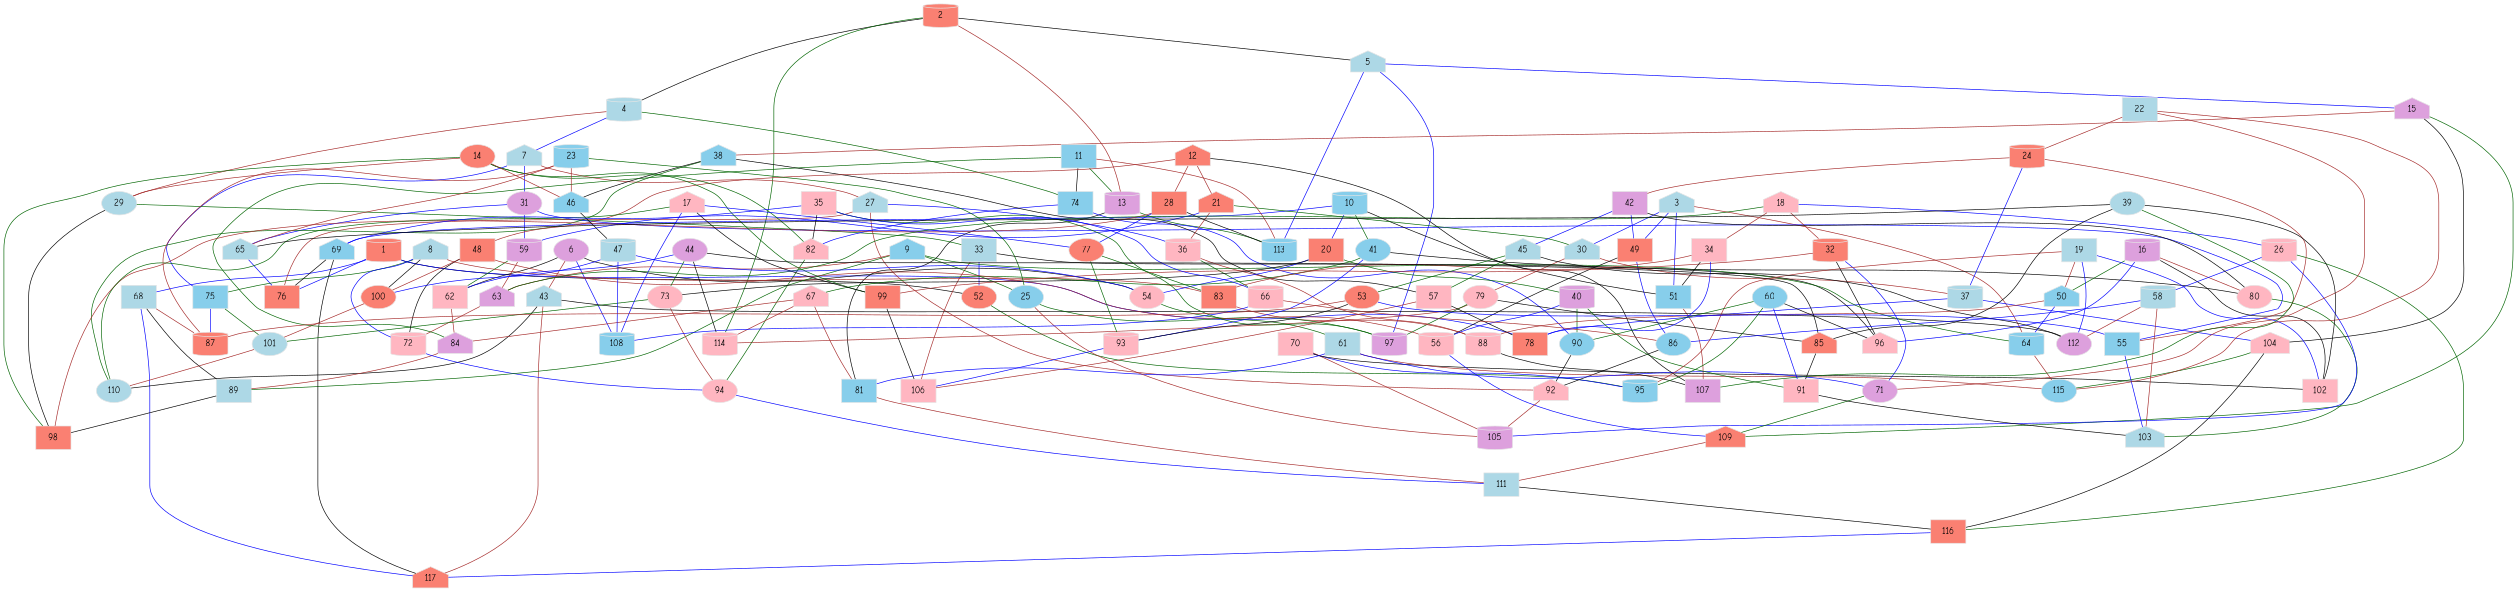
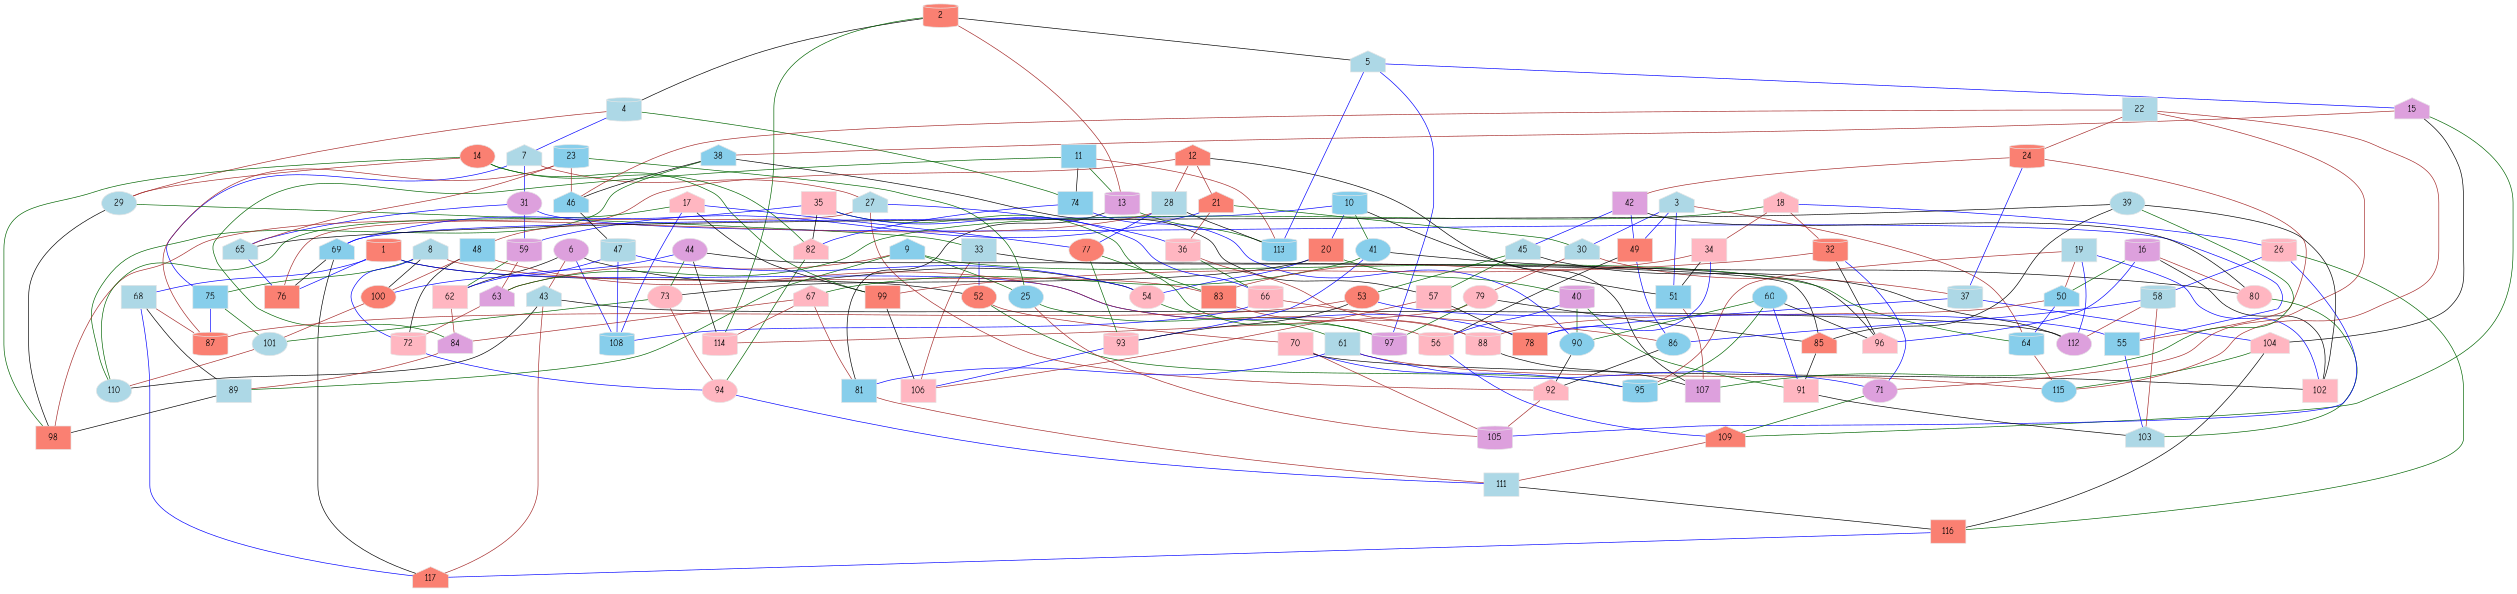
  graph {
    fontname="Comic Neue"
    node [color=gray90 fillcolor=lightpink fontname="Comic Neue" shape=box style=filled]
    edge [color=brown fontname="Comic Neue"]
    1 [fillcolor=salmon shape=cylinder]
    52 [fillcolor=salmon shape=ellipse]
    68 [fillcolor=lightblue]
    76 [fillcolor=salmon]
    78 [fillcolor=salmon]
    95 [fillcolor=skyblue shape=cylinder]
    70
    89 [fillcolor=lightblue]
    87 [fillcolor=salmon shape=cylinder]
    117 [fillcolor=salmon shape=house]
    2 [fillcolor=salmon shape=cylinder]
    4 [fillcolor=lightblue shape=cylinder]
    5 [fillcolor=lightblue shape=house]
    13 [fillcolor=plum shape=cylinder]
    114 [shape=cylinder]
    7 [fillcolor=lightblue shape=house]
    29 [fillcolor=lightblue shape=ellipse]
    74 [fillcolor=skyblue]
    15 [fillcolor=plum shape=house]
    97 [fillcolor=plum shape=cylinder]
    113 [fillcolor=skyblue shape=cylinder]
    81 [fillcolor=skyblue]
    3 [fillcolor=lightblue shape=house]
    30 [fillcolor=lightblue shape=house]
    49 [fillcolor=salmon]
    51 [fillcolor=skyblue]
    64 [fillcolor=skyblue shape=cylinder]
    37 [fillcolor=lightblue shape=cylinder]
    79 [shape=ellipse]
    56 [shape=cylinder]
    86 [fillcolor=skyblue shape=ellipse]
    107 [fillcolor=plum]
    115 [fillcolor=skyblue shape=ellipse]
    27 [fillcolor=lightblue shape=house]
    31 [fillcolor=plum shape=ellipse]
    75 [fillcolor=skyblue]
    98 [fillcolor=salmon]
    33 [fillcolor=lightblue]
    82 [shape=house]
    90 [fillcolor=skyblue shape=ellipse]
    38 [fillcolor=skyblue shape=house]
    104 [shape=house]
    109 [fillcolor=salmon shape=house]
    6 [fillcolor=plum shape=ellipse]
    43 [fillcolor=lightblue shape=house]
    54 [shape=ellipse]
    62
    108 [fillcolor=skyblue shape=cylinder]
    110 [fillcolor=lightblue shape=ellipse]
    112 [fillcolor=plum shape=ellipse]
    61 [fillcolor=lightblue]
    84 [fillcolor=plum shape=house]
    36 [shape=cylinder]
    92 [shape=house]
    59 [fillcolor=plum shape=cylinder]
    65 [fillcolor=lightblue shape=house]
    55 [fillcolor=skyblue]
    101 [fillcolor=lightblue shape=ellipse]
    8 [fillcolor=lightblue shape=house]
    72 [shape=cylinder]
    83 [fillcolor=salmon]
    100 [fillcolor=salmon shape=ellipse]
    94 [shape=ellipse]
    88 [shape=cylinder]
    9 [fillcolor=skyblue shape=house]
    25 [fillcolor=skyblue shape=ellipse]
    63 [fillcolor=plum shape=house]
    105 [fillcolor=plum shape=cylinder]
    10 [fillcolor=skyblue shape=cylinder]
    20 [fillcolor=salmon]
    41 [fillcolor=skyblue shape=ellipse]
    69 [fillcolor=skyblue shape=house]
    40 [fillcolor=plum shape=cylinder]
    73 [shape=ellipse]
    80 [shape=ellipse]
    67 [shape=house]
    93 [shape=cylinder]
    11 [fillcolor=skyblue]
    12 [fillcolor=salmon shape=house]
    21 [fillcolor=salmon shape=house]
-   28 [fillcolor=salmon]
-   48 [fillcolor=salmon]
+   28 [fillcolor=lightblue]
+   48 [fillcolor=skyblue]
    77 [fillcolor=salmon shape=ellipse]
    111 [fillcolor=lightblue]
    14 [fillcolor=salmon shape=ellipse]
    99 [fillcolor=salmon]
    106
    46 [fillcolor=skyblue shape=house]
    57
    116 [fillcolor=salmon]
    16 [fillcolor=plum shape=cylinder]
    50 [fillcolor=skyblue shape=house]
    96 [shape=house]
    102
    103 [fillcolor=lightblue shape=house]
    17 [shape=house]
    18 [shape=house]
    26 [shape=cylinder]
    32 [fillcolor=salmon shape=cylinder]
    34
    58 [fillcolor=lightblue shape=cylinder]
    71 [fillcolor=plum shape=ellipse]
    19 [fillcolor=lightblue]
    91
    66 [shape=cylinder]
    22 [fillcolor=lightblue]
    24 [fillcolor=salmon shape=cylinder]
    42 [fillcolor=plum]
    47 [fillcolor=lightblue shape=cylinder]
    23 [fillcolor=skyblue shape=cylinder]
    45 [fillcolor=lightblue shape=house]
    85 [fillcolor=salmon shape=house]
    35
    39 [fillcolor=lightblue shape=ellipse]
    53 [fillcolor=salmon shape=ellipse]
    44 [fillcolor=plum shape=ellipse]
    60 [fillcolor=skyblue shape=ellipse]
    1 -- 52 [color=black]
    1 -- 68 [color=blue]
    1 -- 76 [color=blue]
    1 -- 78 [color=blue]
    52 -- 95 [color=darkgreen]
+   52 -- 70
    68 -- 89 [color=black]
    68 -- 87
    68 -- 117 [color=blue]
    70 -- 95 [color=blue]
    70 -- 105
    70 -- 102 [color=black]
    89 -- 98 [color=black]
    2 -- 4 [color=black]
    2 -- 5 [color=black]
    2 -- 13
    2 -- 114 [color=darkgreen]
    4 -- 7 [color=blue]
    4 -- 29
    4 -- 74 [color=darkgreen]
    5 -- 15 [color=blue]
    5 -- 97 [color=blue]
    5 -- 113 [color=blue]
    13 -- 113 [color=darkgreen]
    13 -- 81 [color=black]
    7 -- 27
    7 -- 31 [color=blue]
    7 -- 75 [color=blue]
    29 -- 98 [color=black]
    29 -- 33 [color=darkgreen]
    74 -- 82 [color=blue]
    74 -- 90 [color=blue]
    15 -- 38
    15 -- 104 [color=black]
    15 -- 109 [color=darkgreen]
    81 -- 111
    3 -- 30 [color=blue]
    3 -- 49 [color=blue]
    3 -- 51 [color=blue]
    3 -- 64
    30 -- 37
    30 -- 79
    49 -- 56 [color=black]
    49 -- 86 [color=blue]
    51 -- 107
    64 -- 115
    37 -- 78 [color=blue]
    37 -- 104 [color=blue]
    79 -- 114
    79 -- 97 [color=darkgreen]
    79 -- 85 [color=black]
    56 -- 109 [color=blue]
    86 -- 92 [color=black]
    27 -- 76
    27 -- 36 [color=blue]
    27 -- 92
    31 -- 59 [color=blue]
    31 -- 65 [color=blue]
    31 -- 55 [color=blue]
    75 -- 87 [color=blue]
    75 -- 101 [color=darkgreen]
    33 -- 52 [color=blue]
    33 -- 106
    33 -- 96 [color=black]
    82 -- 94 [color=darkgreen]
    90 -- 92 [color=black]
    38 -- 110 [color=darkgreen]
    38 -- 46 [color=black]
    38 -- 57 [color=black]
    104 -- 115 [color=darkgreen]
    104 -- 116 [color=black]
    109 -- 111
    6 -- 43
    6 -- 54 [color=black]
    6 -- 62 [color=black]
    6 -- 108 [color=blue]
    43 -- 117
    43 -- 110 [color=black]
    43 -- 112 [color=black]
    54 -- 61 [color=darkgreen]
    62 -- 84
    61 -- 81 [color=blue]
    61 -- 115
    61 -- 71 [color=blue]
    84 -- 89
    36 -- 88
    36 -- 66 [color=darkgreen]
    92 -- 105
    59 -- 62 [color=darkgreen]
    59 -- 63
    65 -- 76 [color=blue]
    55 -- 103 [color=blue]
    101 -- 110
    8 -- 75 [color=darkgreen]
    8 -- 72 [color=blue]
    8 -- 83
    8 -- 100 [color=black]
    72 -- 94 [color=blue]
    83 -- 88
    100 -- 101
    94 -- 111 [color=blue]
    88 -- 107 [color=black]
    9 -- 89 [color=darkgreen]
    9 -- 64 [color=darkgreen]
    9 -- 25 [color=darkgreen]
    9 -- 63
    25 -- 97 [color=darkgreen]
    25 -- 105
    63 -- 72
    10 -- 51 [color=black]
    10 -- 20 [color=blue]
    10 -- 41 [color=darkgreen]
    10 -- 69 [color=blue]
    20 -- 54 [color=blue]
    20 -- 40 [color=darkgreen]
    20 -- 73 [color=black]
    41 -- 80 [color=black]
    41 -- 67 [color=darkgreen]
    41 -- 93 [color=blue]
    69 -- 76 [color=black]
    69 -- 117 [color=black]
    40 -- 56 [color=blue]
    40 -- 90 [color=darkgreen]
    40 -- 91 [color=darkgreen]
    73 -- 101 [color=darkgreen]
    73 -- 94
    80 -- 103 [color=darkgreen]
    67 -- 114
    67 -- 81
    67 -- 84
    93 -- 106 [color=blue]
    11 -- 13 [color=darkgreen]
    11 -- 74 [color=black]
    11 -- 113
    11 -- 84 [color=darkgreen]
    12 -- 107 [color=black]
    12 -- 21
    12 -- 28
    12 -- 48
    21 -- 30 [color=darkgreen]
    21 -- 36
    21 -- 59 [color=blue]
    28 -- 113 [color=black]
    28 -- 98
    28 -- 77 [color=blue]
    48 -- 56
    48 -- 72 [color=black]
    48 -- 100
    77 -- 83 [color=darkgreen]
    77 -- 93 [color=darkgreen]
    111 -- 116 [color=black]
    14 -- 29
    14 -- 98 [color=darkgreen]
    14 -- 82 [color=darkgreen]
    14 -- 99 [color=darkgreen]
    99 -- 106 [color=black]
    46 -- 47 [color=black]
    57 -- 78 [color=black]
    57 -- 106
    116 -- 117 [color=blue]
    16 -- 80
    16 -- 50 [color=darkgreen]
    16 -- 96 [color=blue]
    16 -- 102 [color=black]
    50 -- 64 [color=blue]
    50 -- 88
    17 -- 108 [color=blue]
    17 -- 110 [color=darkgreen]
    17 -- 77 [color=blue]
    17 -- 99 [color=black]
    18 -- 63 [color=darkgreen]
    18 -- 26 [color=blue]
    18 -- 32
    18 -- 34
    26 -- 105 [color=blue]
    26 -- 116 [color=darkgreen]
    26 -- 58 [color=blue]
    32 -- 99
    32 -- 96 [color=black]
    32 -- 71 [color=blue]
    34 -- 78 [color=blue]
    34 -- 51 [color=black]
    34 -- 83
    58 -- 86 [color=blue]
    58 -- 112
    58 -- 103
    71 -- 109 [color=darkgreen]
    19 -- 95
    19 -- 112 [color=blue]
    19 -- 50
    19 -- 102 [color=blue]
    91 -- 103 [color=black]
    66 -- 86
    66 -- 108 [color=blue]
    22 -- 115
-   14 -- 46
+   22 -- 46
    22 -- 71
    22 -- 24
    24 -- 37 [color=blue]
    24 -- 55
    24 -- 42
    42 -- 49 [color=blue]
    42 -- 80 [color=black]
    42 -- 45 [color=blue]
    47 -- 54 [color=blue]
    47 -- 108 [color=blue]
    47 -- 100 [color=blue]
    23 -- 87
    23 -- 65
    23 -- 25 [color=darkgreen]
    23 -- 46
    45 -- 112 [color=black]
    45 -- 57 [color=darkgreen]
    45 -- 53 [color=darkgreen]
    85 -- 91 [color=black]
    35 -- 97 [color=darkgreen]
    35 -- 82 [color=black]
    35 -- 69 [color=blue]
    35 -- 66 [color=blue]
    39 -- 107 [color=darkgreen]
    39 -- 65 [color=black]
    39 -- 102 [color=black]
    39 -- 85 [color=black]
    53 -- 87
    53 -- 55 [color=blue]
    53 -- 93 [color=black]
    44 -- 114 [color=black]
    44 -- 62 [color=blue]
    44 -- 73 [color=darkgreen]
    44 -- 85 [color=black]
    60 -- 95 [color=darkgreen]
    60 -- 90 [color=darkgreen]
    60 -- 96 [color=black]
    60 -- 91 [color=blue]
  }
